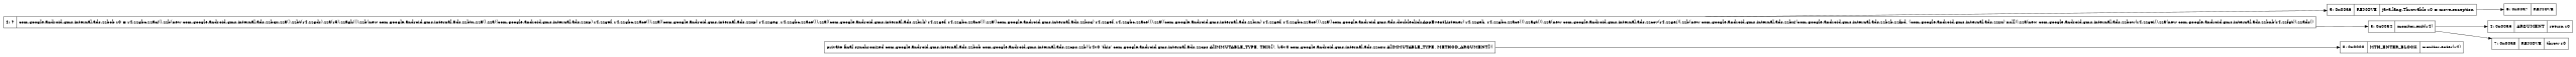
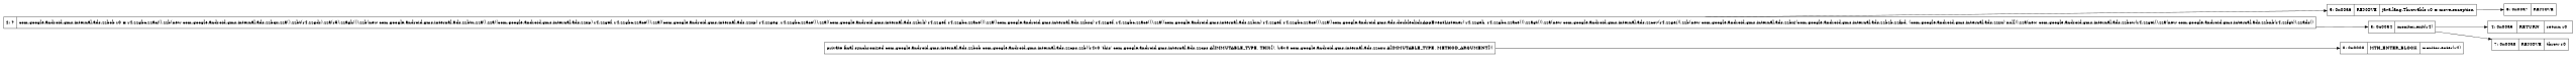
  digraph {
    rankdir=LR
    node [shape=record]
    n1 [label="{0\:\ 0x0000|MTH_ENTER_BLOCK\l|monitor\-enter(r4)\l}"]
    n2 [label="{2\:\ ?|com.google.android.gms.internal.ads.zzbob r0 = r4.zzgbc.zzacj().zzb(new com.google.android.gms.internal.ads.zzbqx.zza().zzbt(r4.zzgdr).zza(r5).zzagh()).zzb(new com.google.android.gms.internal.ads.zzbtu.zza().zza((com.google.android.gms.internal.ads.zzxp) r4.zzgef, r4.zzgbc.zzace()).zza((com.google.android.gms.internal.ads.zzxp) r4.zzgeg, r4.zzgbc.zzace()).zza((com.google.android.gms.internal.ads.zzbrk) r4.zzgef, r4.zzgbc.zzace()).zza((com.google.android.gms.internal.ads.zzbsq) r4.zzgef, r4.zzgbc.zzace()).zza((com.google.android.gms.internal.ads.zzbrn) r4.zzgef, r4.zzgbc.zzace()).zza((com.google.android.gms.ads.doubleclick.AppEventListener) r4.zzgeh, r4.zzgbc.zzace()).zzagt()).zza(new com.google.android.gms.internal.ads.zzcov(r4.zzgej)).zzb(new com.google.android.gms.internal.ads.zzbxj(com.google.android.gms.internal.ads.zzbzb.zzfpd, (com.google.android.gms.internal.ads.zzyx) null)).zza(new com.google.android.gms.internal.ads.zzbow(r4.zzgei)).zza(new com.google.android.gms.internal.ads.zzbnb(r4.zzfgt)).zzads()\l}"]
    n3 [label="{5\:\ 0x00a6|REMOVE\l|java.lang.Throwable r0 = move\-exception\l}"]
    n4 [label="{3\:\ 0x00a4|monitor\-exit(r4)\l}"]
    n5 [label="{6\:\ 0x00a7|REMOVE\l}"]
-   n6 [label="{4\:\ 0x00a5|ARGUMENT\l|return r0\l}"]
+   n6 [label="{4\:\ 0x00a5|RETURN\l|return r0\l}"]
    n7 [label="{7\:\ 0x00a8|REMOVE\l|throw r0\l}"]
    n8 [label="{private final synchronized com.google.android.gms.internal.ads.zzbob com.google.android.gms.internal.ads.zzcps.zzb((r4v0 'this' com.google.android.gms.internal.ads.zzcps A[IMMUTABLE_TYPE, THIS]), (r5v0 com.google.android.gms.internal.ads.zzcxu A[IMMUTABLE_TYPE, METHOD_ARGUMENT])) }"]
    n2 -> n3
    n2 -> n4
    n3 -> n5
    n4 -> n6
    n4 -> n7
    n8 -> n1
  }
